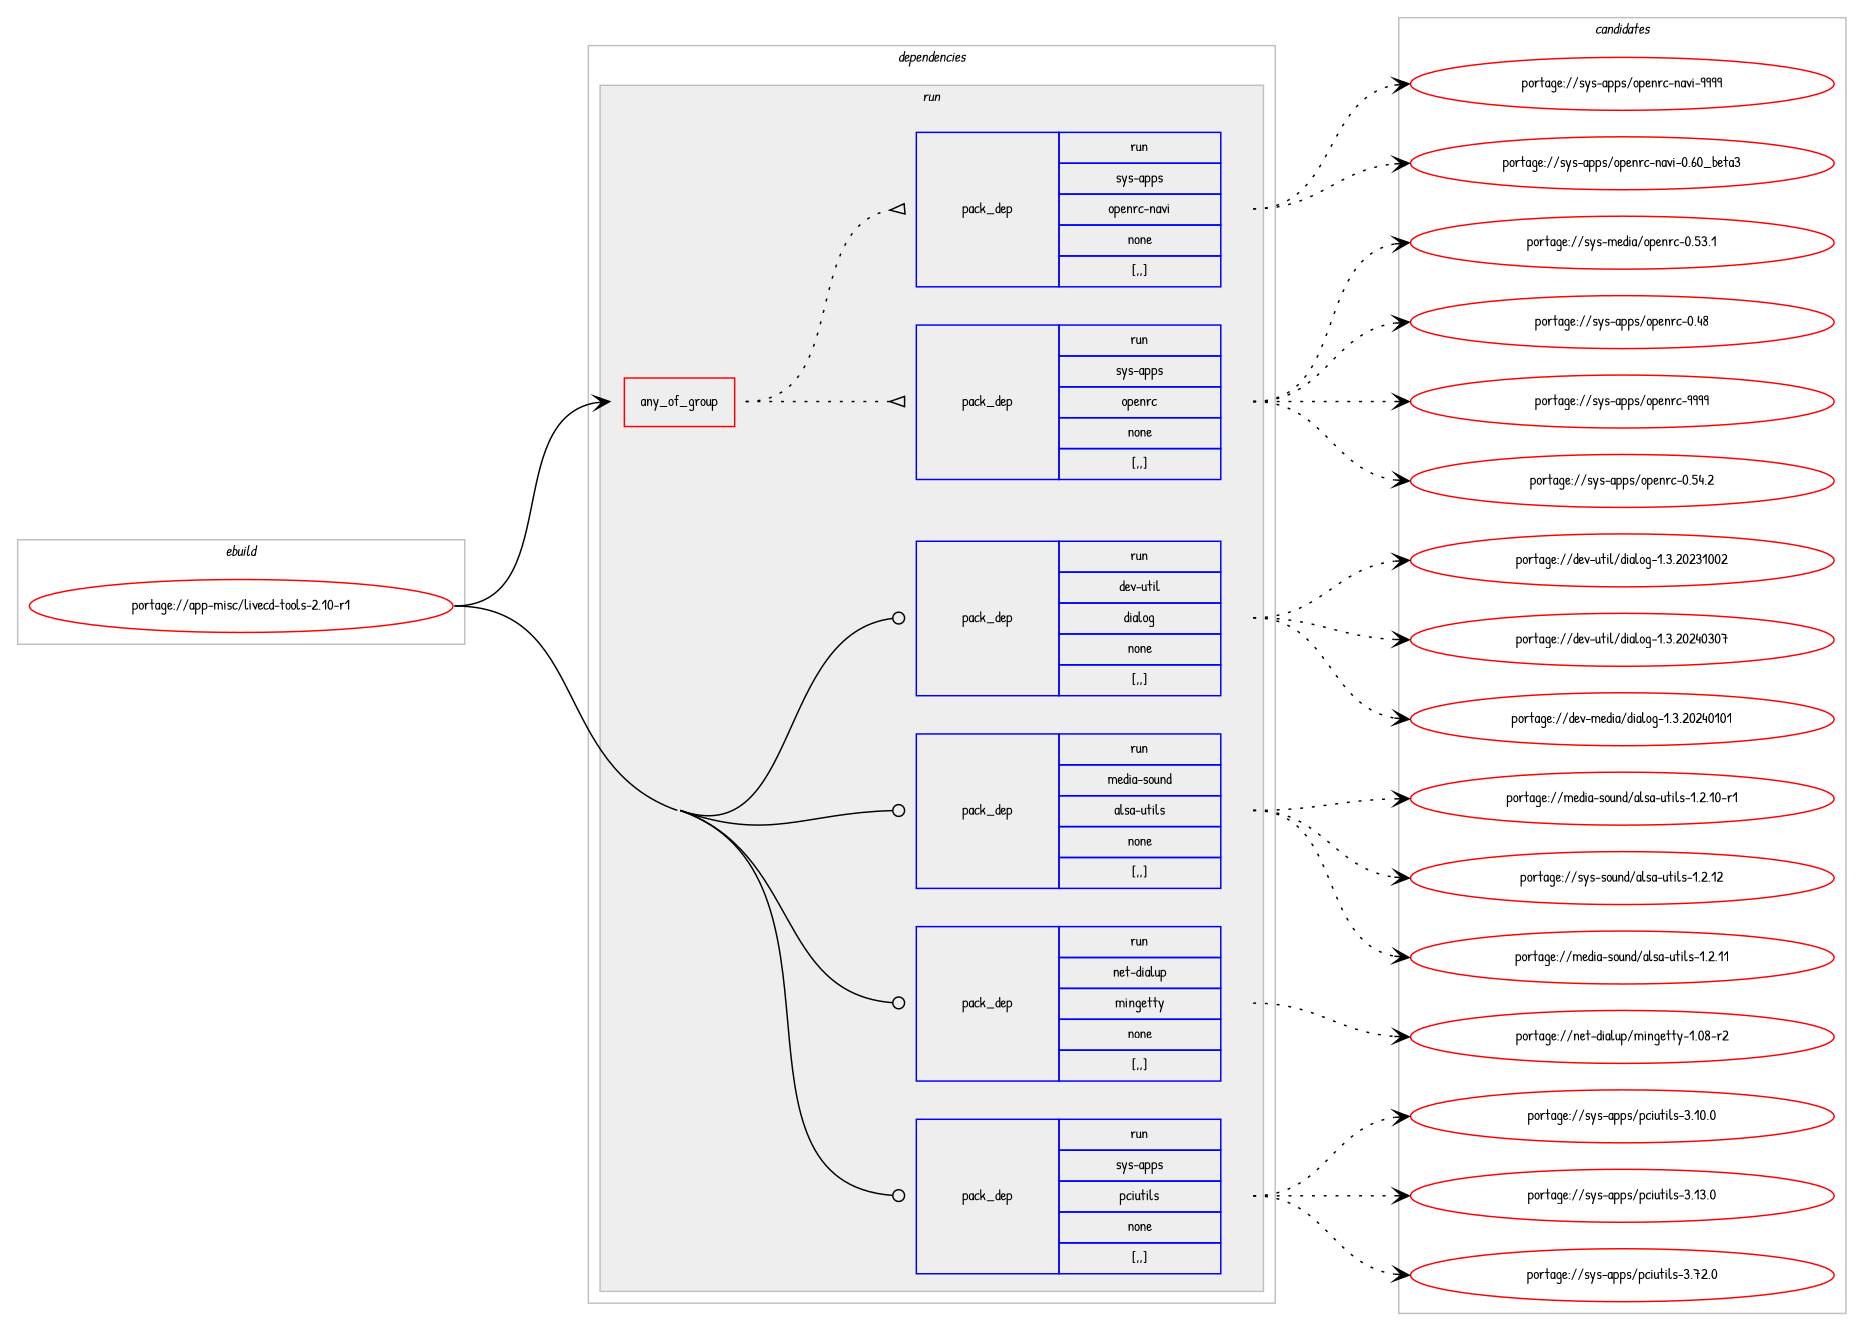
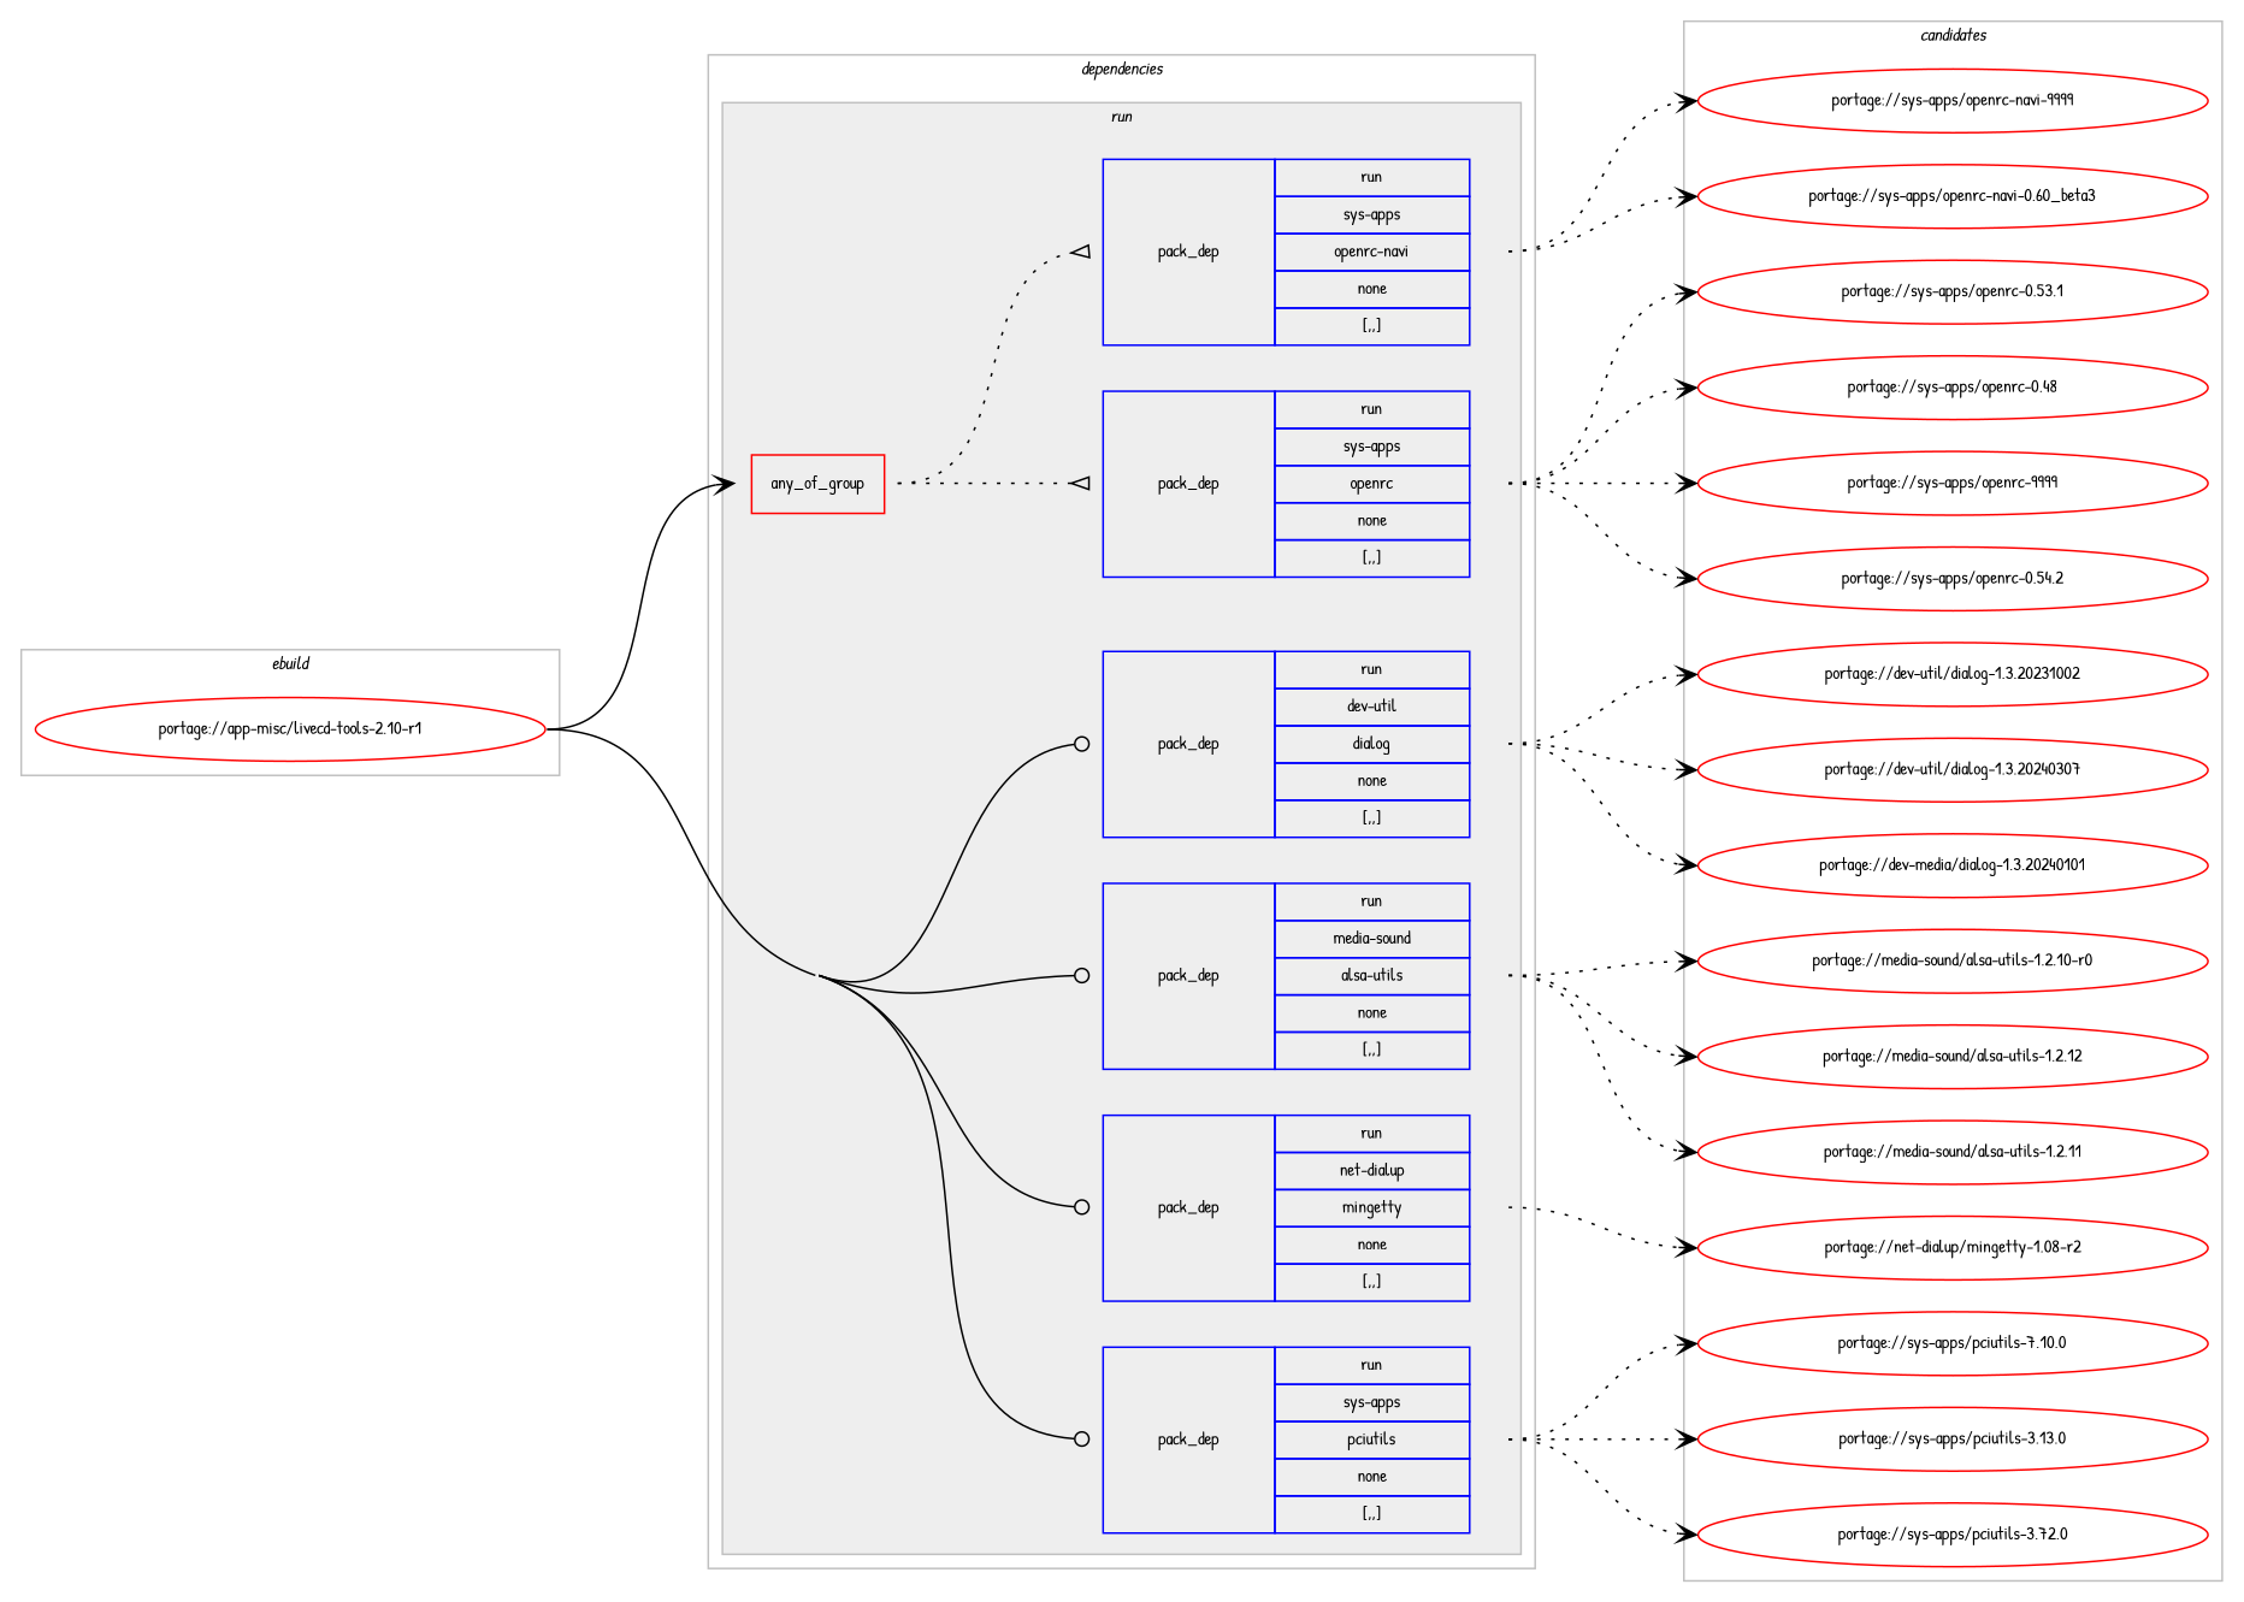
  digraph {
    compound=true
    concentrate=true
    fontname="Patrick Hand"
    fontsize=10
    newrank=true
    rankdir=LR
    ranksep=1.5
    node [color=red fontname="Patrick Hand" fontsize=10]
    edge [arrowhead=vee fontname="Patrick Hand" headport=w style=dotted tailport=e weight=100]
    n1 [label="portage://app-misc/livecd-tools-2.10-r1" width=4]
    n2 [color=blue label=<<TABLE BORDER="0" CELLBORDER="1" CELLSPACING="0" CELLPADDING="4" WIDTH="220"><TR><TD ROWSPAN="6" CELLPADDING="30">pack_dep</TD></TR><TR><TD WIDTH="110">run</TD></TR><TR><TD>sys-apps</TD></TR><TR><TD>openrc</TD></TR><TR><TD>none</TD></TR><TR><TD>[,,]</TD></TR></TABLE>> shape=none]
    n3 [color=blue label=<<TABLE BORDER="0" CELLBORDER="1" CELLSPACING="0" CELLPADDING="4" WIDTH="220"><TR><TD ROWSPAN="6" CELLPADDING="30">pack_dep</TD></TR><TR><TD WIDTH="110">run</TD></TR><TR><TD>sys-apps</TD></TR><TR><TD>openrc-navi</TD></TR><TR><TD>none</TD></TR><TR><TD>[,,]</TD></TR></TABLE>> shape=none]
    n4 [label=<<TABLE BORDER="0" CELLBORDER="1" CELLSPACING="0" CELLPADDING="4"><TR><TD CELLPADDING="10">any_of_group</TD></TR></TABLE>> shape=none]
    n5 [color=blue label=<<TABLE BORDER="0" CELLBORDER="1" CELLSPACING="0" CELLPADDING="4" WIDTH="220"><TR><TD ROWSPAN="6" CELLPADDING="30">pack_dep</TD></TR><TR><TD WIDTH="110">run</TD></TR><TR><TD>dev-util</TD></TR><TR><TD>dialog</TD></TR><TR><TD>none</TD></TR><TR><TD>[,,]</TD></TR></TABLE>> shape=none]
    n6 [color=blue label=<<TABLE BORDER="0" CELLBORDER="1" CELLSPACING="0" CELLPADDING="4" WIDTH="220"><TR><TD ROWSPAN="6" CELLPADDING="30">pack_dep</TD></TR><TR><TD WIDTH="110">run</TD></TR><TR><TD>media-sound</TD></TR><TR><TD>alsa-utils</TD></TR><TR><TD>none</TD></TR><TR><TD>[,,]</TD></TR></TABLE>> shape=none]
    n7 [color=blue label=<<TABLE BORDER="0" CELLBORDER="1" CELLSPACING="0" CELLPADDING="4" WIDTH="220"><TR><TD ROWSPAN="6" CELLPADDING="30">pack_dep</TD></TR><TR><TD WIDTH="110">run</TD></TR><TR><TD>net-dialup</TD></TR><TR><TD>mingetty</TD></TR><TR><TD>none</TD></TR><TR><TD>[,,]</TD></TR></TABLE>> shape=none]
    n8 [color=blue label=<<TABLE BORDER="0" CELLBORDER="1" CELLSPACING="0" CELLPADDING="4" WIDTH="220"><TR><TD ROWSPAN="6" CELLPADDING="30">pack_dep</TD></TR><TR><TD WIDTH="110">run</TD></TR><TR><TD>sys-apps</TD></TR><TR><TD>pciutils</TD></TR><TR><TD>none</TD></TR><TR><TD>[,,]</TD></TR></TABLE>> shape=none]
    n9 [label="portage://sys-apps/openrc-9999" width=4]
    n10 [label="portage://sys-apps/openrc-0.54.2" width=4]
-   n11 [label="portage://sys-media/openrc-0.53.1" width=4]
+   n11 [label="portage://sys-apps/openrc-0.53.1" width=4]
    n12 [label="portage://sys-apps/openrc-0.48" width=4]
    n13 [label="portage://sys-apps/openrc-navi-9999" width=4]
    n14 [label="portage://sys-apps/openrc-navi-0.60_beta3" width=4]
    n15 [label="portage://dev-util/dialog-1.3.20240307" width=4]
    n16 [label="portage://dev-media/dialog-1.3.20240101" width=4]
    n17 [label="portage://dev-util/dialog-1.3.20231002" width=4]
-   n18 [label="portage://sys-sound/alsa-utils-1.2.12" width=4]
+   n18 [label="portage://media-sound/alsa-utils-1.2.12" width=4]
    n19 [label="portage://media-sound/alsa-utils-1.2.11" width=4]
-   n20 [label="portage://media-sound/alsa-utils-1.2.10-r1" width=4]
+   n20 [label="portage://media-sound/alsa-utils-1.2.10-r0" width=4]
    n21 [label="portage://net-dialup/mingetty-1.08-r2" width=4]
    n22 [label="portage://sys-apps/pciutils-3.13.0" width=4]
    n23 [label="portage://sys-apps/pciutils-3.72.0" width=4]
-   n24 [label="portage://sys-apps/pciutils-3.10.0" width=4]
+   n24 [label="portage://sys-apps/pciutils-7.10.0" width=4]
    subgraph cluster_1 {
      color=gray
      label=<<i>ebuild</i>>
      n1
    }
    subgraph cluster_2 {
      color=gray
      label=<<i>dependencies</i>>
      subgraph cluster_3 {
        color=gray
        fillcolor="#eeeeee"
        label=<<i>compile</i>>
        style=filled
      }
      subgraph cluster_4 {
        color=gray
        fillcolor="#eeeeee"
        label=<<i>compile and run</i>>
        style=filled
      }
      subgraph cluster_5 {
        color=gray
        fillcolor="#eeeeee"
        label=<<i>run</i>>
        style=filled
        subgraph sub_6 {
          color=gray
          fillcolor="#eeeeee"
          label=<<i>run</i>>
          style=filled
          n4
          subgraph sub_7 {
            color=gray
            fillcolor="#eeeeee"
            label=<<i>run</i>>
            style=filled
            n2
          }
          subgraph sub_8 {
            color=gray
            fillcolor="#eeeeee"
            label=<<i>run</i>>
            style=filled
            n3
          }
        }
        subgraph sub_9 {
          color=gray
          fillcolor="#eeeeee"
          label=<<i>run</i>>
          style=filled
          n5
        }
        subgraph sub_10 {
          color=gray
          fillcolor="#eeeeee"
          label=<<i>run</i>>
          style=filled
          n6
        }
        subgraph sub_11 {
          color=gray
          fillcolor="#eeeeee"
          label=<<i>run</i>>
          style=filled
          n7
        }
        subgraph sub_12 {
          color=gray
          fillcolor="#eeeeee"
          label=<<i>run</i>>
          style=filled
          n8
        }
      }
    }
    subgraph cluster_13 {
      color=gray
      label=<<i>candidates</i>>
      rank=same
      subgraph sub_14 {
        color=black
        label=<<i>candidates</i>>
        nodesep=1
        rank=same
        n9
        n10
        n11
        n12
      }
      subgraph sub_15 {
        color=black
        label=<<i>candidates</i>>
        nodesep=1
        rank=same
        n13
        n14
      }
      subgraph sub_16 {
        color=black
        label=<<i>candidates</i>>
        nodesep=1
        rank=same
        n15
        n16
        n17
      }
      subgraph sub_17 {
        color=black
        label=<<i>candidates</i>>
        nodesep=1
        rank=same
        n18
        n19
        n20
      }
      subgraph sub_18 {
        color=black
        label=<<i>candidates</i>>
        nodesep=1
        rank=same
        n21
      }
      subgraph sub_19 {
        color=black
        label=<<i>candidates</i>>
        nodesep=1
        rank=same
        n22
        n23
        n24
      }
    }
    n1 -> n4 [style=solid weight=20]
    n1 -> n5 [arrowhead=odot style=solid weight=20]
    n1 -> n6 [arrowhead=odot style=solid weight=20]
    n1 -> n7 [arrowhead=odot style=solid weight=20]
    n1 -> n8 [arrowhead=odot style=solid weight=20]
    n2 -> n9
    n2 -> n10
    n2 -> n11
    n2 -> n12
    n3 -> n13
    n3 -> n14
    n4 -> n2 [arrowhead=oinv weight=20]
    n4 -> n3 [arrowhead=oinv weight=20]
    n5 -> n15
    n5 -> n16
    n5 -> n17
    n6 -> n18
    n6 -> n19
    n6 -> n20
    n7 -> n21
    n8 -> n22
    n8 -> n23
    n8 -> n24
  }
